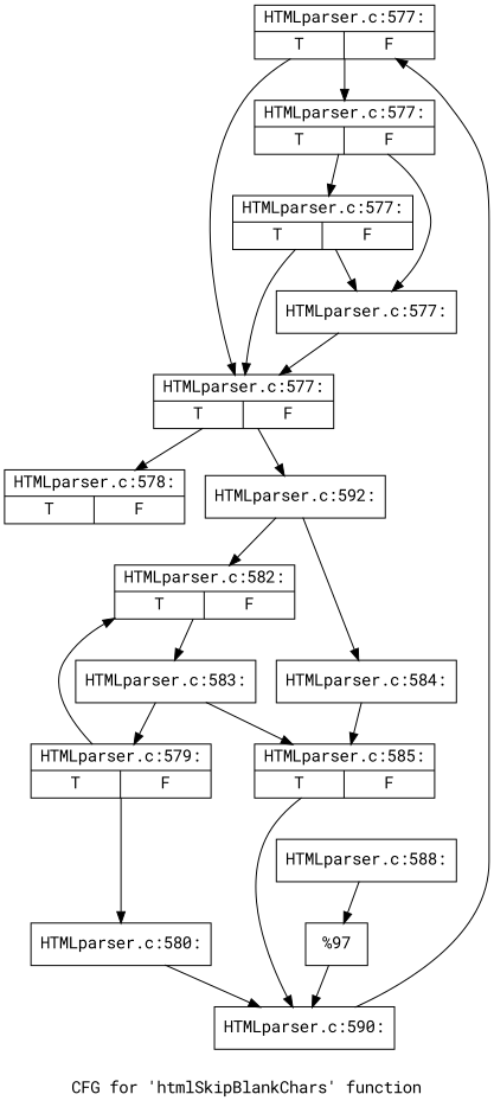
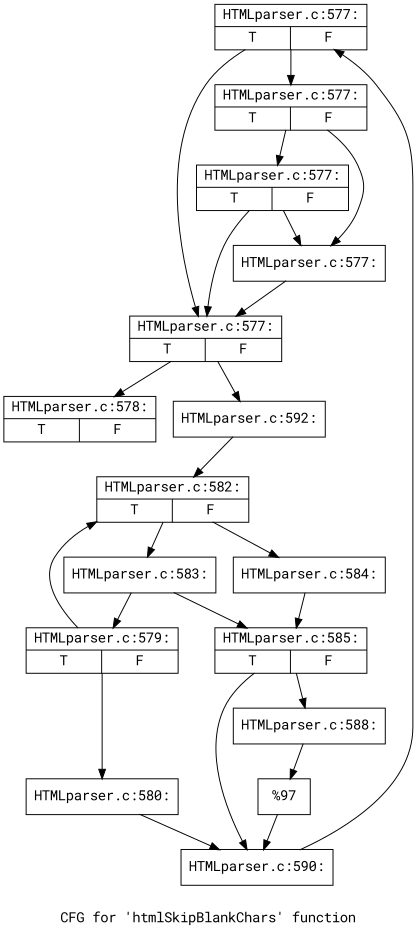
  digraph {
    fontname="Roboto Mono"
    label="CFG for 'htmlSkipBlankChars' function"
    node [fontname="Roboto Mono" shape=record]
    edge [fontname="Roboto Mono"]
    n1 [label="{HTMLparser.c:577:|{<s0>T|<s1>F}}"]
    n2 [label="{HTMLparser.c:577:|{<s0>T|<s1>F}}"]
    n3 [label="{HTMLparser.c:577:|{<s0>T|<s1>F}}"]
    n4 [label="{HTMLparser.c:578:|{<s0>T|<s1>F}}"]
    n5 [label="{HTMLparser.c:592:}"]
    n6 [label="{HTMLparser.c:577:|{<s0>T|<s1>F}}"]
    n7 [label="{HTMLparser.c:577:}"]
    n8 [label="{HTMLparser.c:582:|{<s0>T|<s1>F}}"]
    n9 [label="{HTMLparser.c:579:|{<s0>T|<s1>F}}"]
    n10 [label="{HTMLparser.c:580:}"]
    n11 [label="{HTMLparser.c:583:}"]
    n12 [label="{HTMLparser.c:584:}"]
    n13 [label="{HTMLparser.c:590:}"]
    n14 [label="{HTMLparser.c:585:|{<s0>T|<s1>F}}"]
    n15 [label="{HTMLparser.c:588:}"]
    n16 [label="{%97}"]
    n1 -> n2
    n1 -> n3
    n2 -> n4
    n2 -> n5
    n3 -> n6
    n3 -> n7
    n5 -> n8
    n6 -> n2
    n6 -> n7
    n7 -> n2
    n8 -> n11
-   n5 -> n12
+   n8 -> n12
    n9 -> n8
    n9 -> n10
    n10 -> n13
    n11 -> n9
    n11 -> n14
    n12 -> n14
    n13 -> n1
    n14 -> n13
+   n14 -> n15
    n15 -> n16
    n16 -> n13
  }
